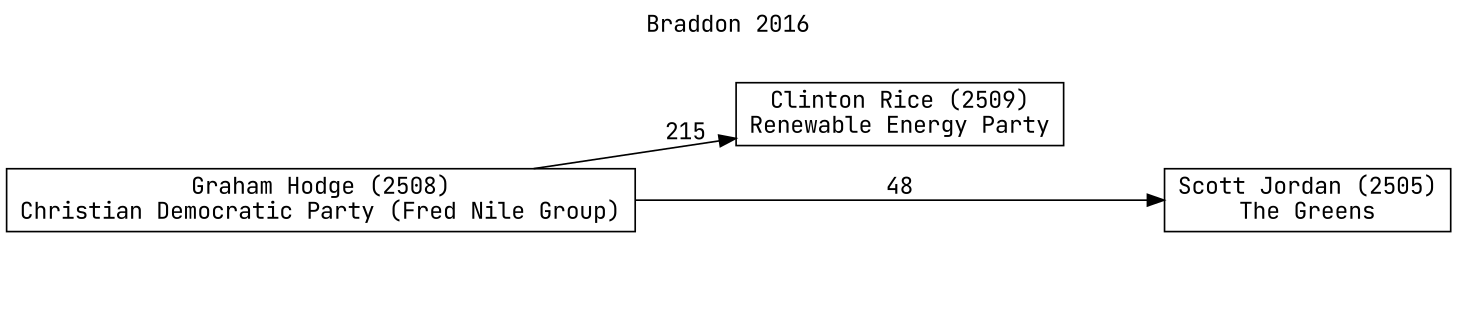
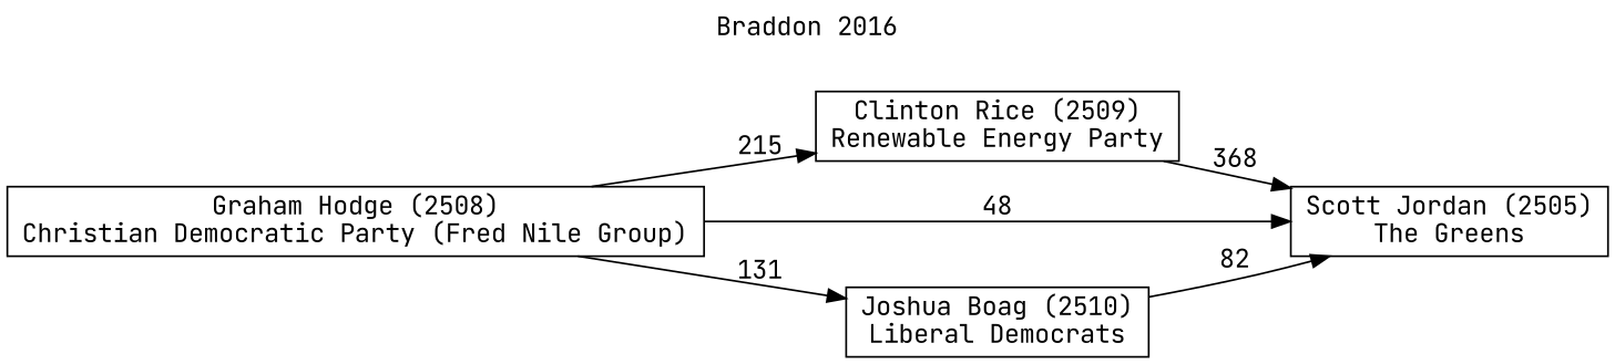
  digraph {
    fontname="JetBrains Mono"
    label="Braddon 2016"
    labelloc=t
    mclimit=10
    rankdir=LR
    node [fontname="JetBrains Mono" shape=box]
    edge [fontname="JetBrains Mono"]
    n1 [label="Graham Hodge (2508)\nChristian Democratic Party (Fred Nile Group)"]
    n2 [label="Clinton Rice (2509)\nRenewable Energy Party"]
    n3 [label="Scott Jordan (2505)\nThe Greens"]
+   n4 [label="Joshua Boag (2510)\nLiberal Democrats"]
    n1 -> n2 [label=215]
    n1 -> n3 [label=48]
+   n1 -> n4 [label=131]
+   n2 -> n3 [label=368]
+   n4 -> n3 [label=82]
  }
